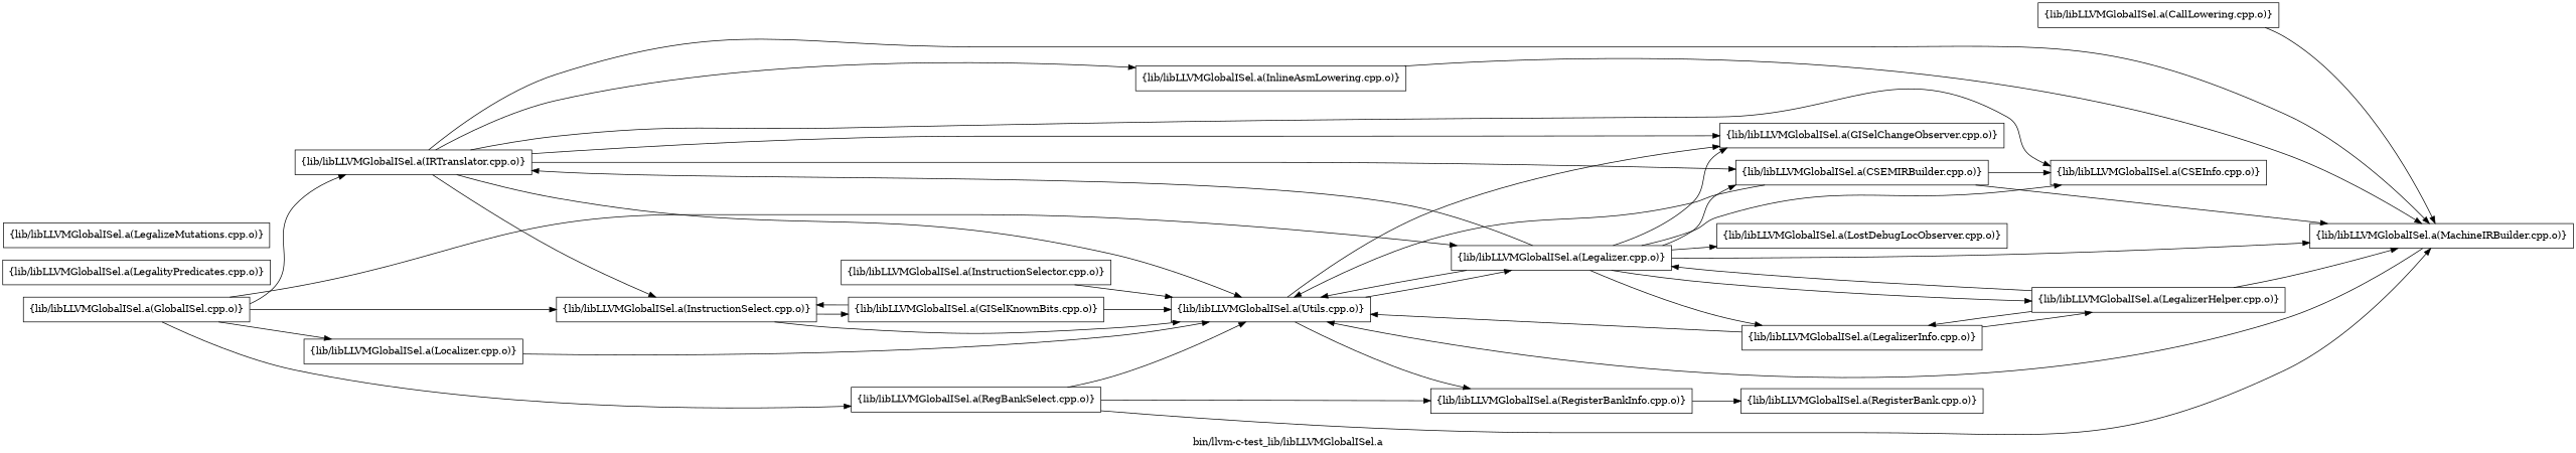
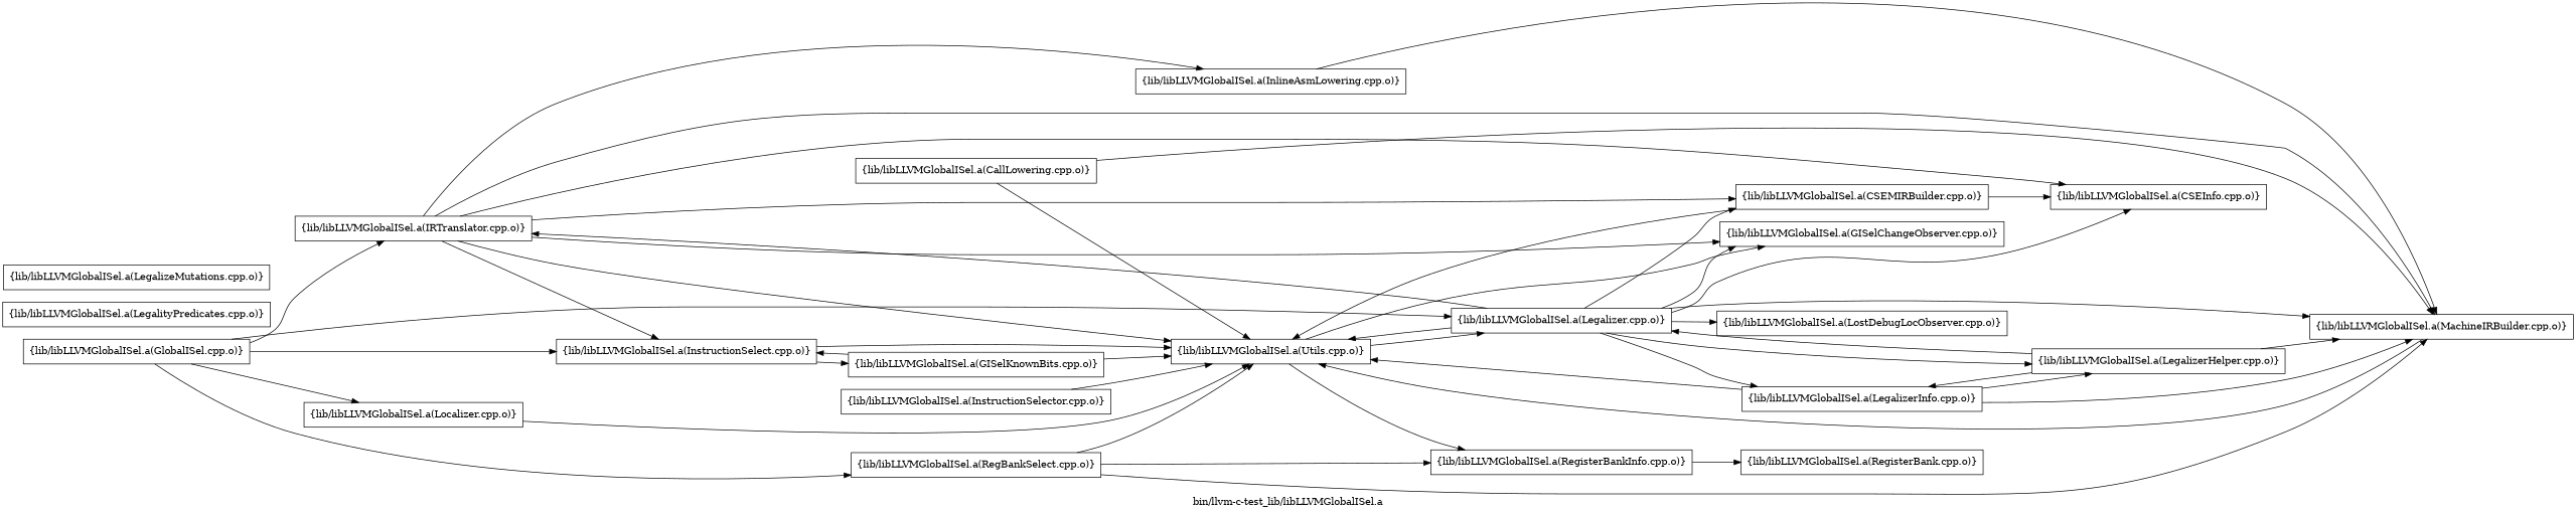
  digraph {
    fontname="DejaVu Serif"
    label="bin/llvm-c-test_lib/libLLVMGlobalISel.a"
    rankdir=LR
    node [fontname="DejaVu Serif" group=0 shape=box]
    edge [fontname="DejaVu Serif"]
    n1 [label="{lib/libLLVMGlobalISel.a(CSEInfo.cpp.o)}"]
    n2 [label="{lib/libLLVMGlobalISel.a(GlobalISel.cpp.o)}"]
    n3 [label="{lib/libLLVMGlobalISel.a(IRTranslator.cpp.o)}"]
    n4 [label="{lib/libLLVMGlobalISel.a(InstructionSelect.cpp.o)}"]
    n5 [label="{lib/libLLVMGlobalISel.a(Legalizer.cpp.o)}"]
    n6 [label="{lib/libLLVMGlobalISel.a(Localizer.cpp.o)}"]
    n7 [label="{lib/libLLVMGlobalISel.a(RegBankSelect.cpp.o)}"]
    n8 [label="{lib/libLLVMGlobalISel.a(CSEMIRBuilder.cpp.o)}"]
    n9 [label="{lib/libLLVMGlobalISel.a(GISelChangeObserver.cpp.o)}"]
    n10 [label="{lib/libLLVMGlobalISel.a(InlineAsmLowering.cpp.o)}"]
    n11 [label="{lib/libLLVMGlobalISel.a(MachineIRBuilder.cpp.o)}"]
    n12 [label="{lib/libLLVMGlobalISel.a(Utils.cpp.o)}"]
    n13 [label="{lib/libLLVMGlobalISel.a(GISelKnownBits.cpp.o)}"]
    n14 [label="{lib/libLLVMGlobalISel.a(LegalizerHelper.cpp.o)}"]
    n15 [label="{lib/libLLVMGlobalISel.a(LegalizerInfo.cpp.o)}"]
    n16 [label="{lib/libLLVMGlobalISel.a(LostDebugLocObserver.cpp.o)}"]
    n17 [label="{lib/libLLVMGlobalISel.a(RegisterBankInfo.cpp.o)}"]
    n18 [label="{lib/libLLVMGlobalISel.a(CallLowering.cpp.o)}"]
    n19 [label="{lib/libLLVMGlobalISel.a(RegisterBank.cpp.o)}"]
    n20 [label="{lib/libLLVMGlobalISel.a(LegalityPredicates.cpp.o)}"]
    n21 [label="{lib/libLLVMGlobalISel.a(LegalizeMutations.cpp.o)}"]
    n22 [label="{lib/libLLVMGlobalISel.a(InstructionSelector.cpp.o)}"]
    n2 -> n3
    n2 -> n4
    n2 -> n5
    n2 -> n6
    n2 -> n7
    n3 -> n1
    n3 -> n4
    n3 -> n8
    n3 -> n9
    n3 -> n10
    n3 -> n11
    n3 -> n12
    n4 -> n12
    n4 -> n13
    n5 -> n1
    n5 -> n3
    n5 -> n8
    n5 -> n9
    n5 -> n11
    n5 -> n12
    n5 -> n14
    n5 -> n15
    n5 -> n16
    n6 -> n12
    n7 -> n11
    n7 -> n12
    n7 -> n17
    n8 -> n1
-   n8 -> n11
+   n15 -> n11
    n8 -> n12
    n10 -> n11
    n11 -> n12
    n12 -> n5
    n12 -> n9
    n12 -> n17
    n13 -> n4
    n13 -> n12
    n14 -> n5
    n14 -> n11
    n14 -> n15
    n15 -> n12
    n15 -> n14
    n17 -> n19
    n18 -> n11
+   n18 -> n12
    n22 -> n12
  }
